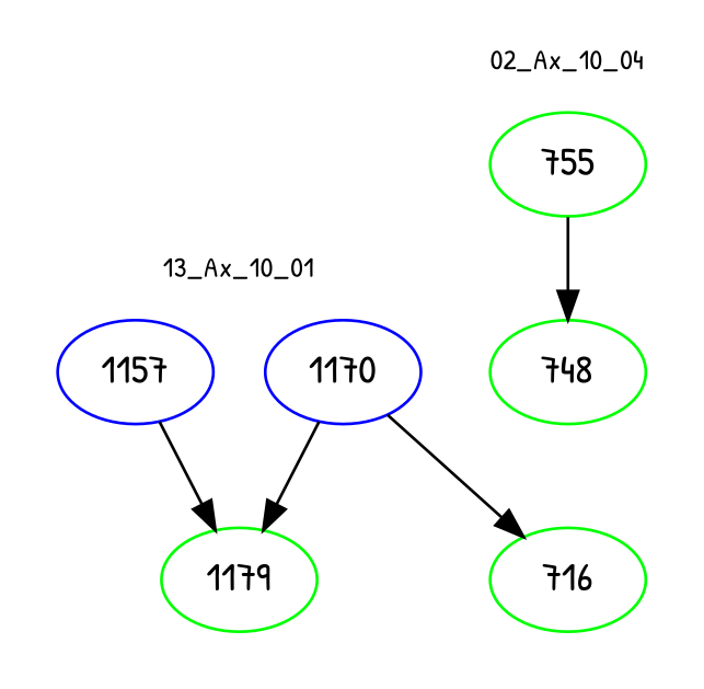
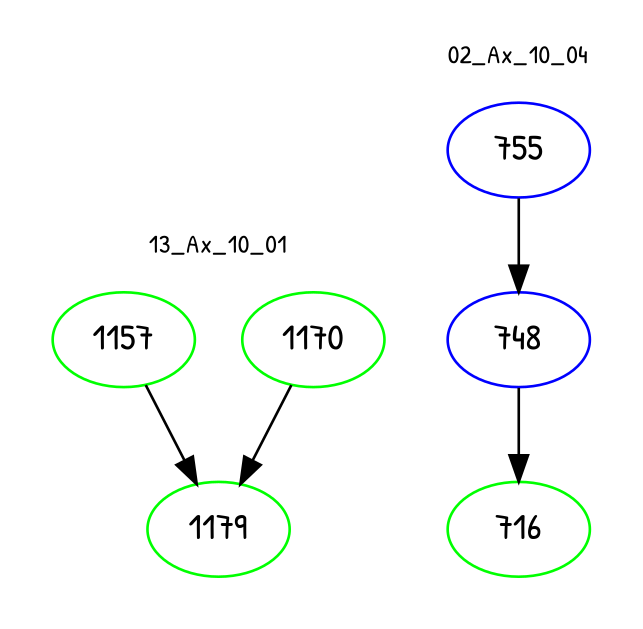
  digraph {
    fontname="Patrick Hand"
    node [color=blue fontname="Patrick Hand"]
    edge [color=black fontname="Patrick Hand"]
-   n1 [label=1170]
-   n2 [label=1157]
+   n1 [color=green label=1170]
+   n2 [color=green label=1157]
    n3 [color=green label=1179]
-   n4 [color=green label=755]
-   n5 [color=green label=748]
+   n4 [label=755]
+   n5 [label=748]
    n6 [color=green label=716]
    subgraph cluster_1 {
      color=white
      fontsize=10
      label="13_Ax_10_01"
      n1
      n2
      n3
    }
    subgraph cluster_2 {
      color=white
      fontsize=10
      label="02_Ax_10_04"
      n4
      n5
      n6
    }
    n1 -> n3
    n2 -> n3
    n4 -> n5
-   n1 -> n6
+   n5 -> n6
  }
